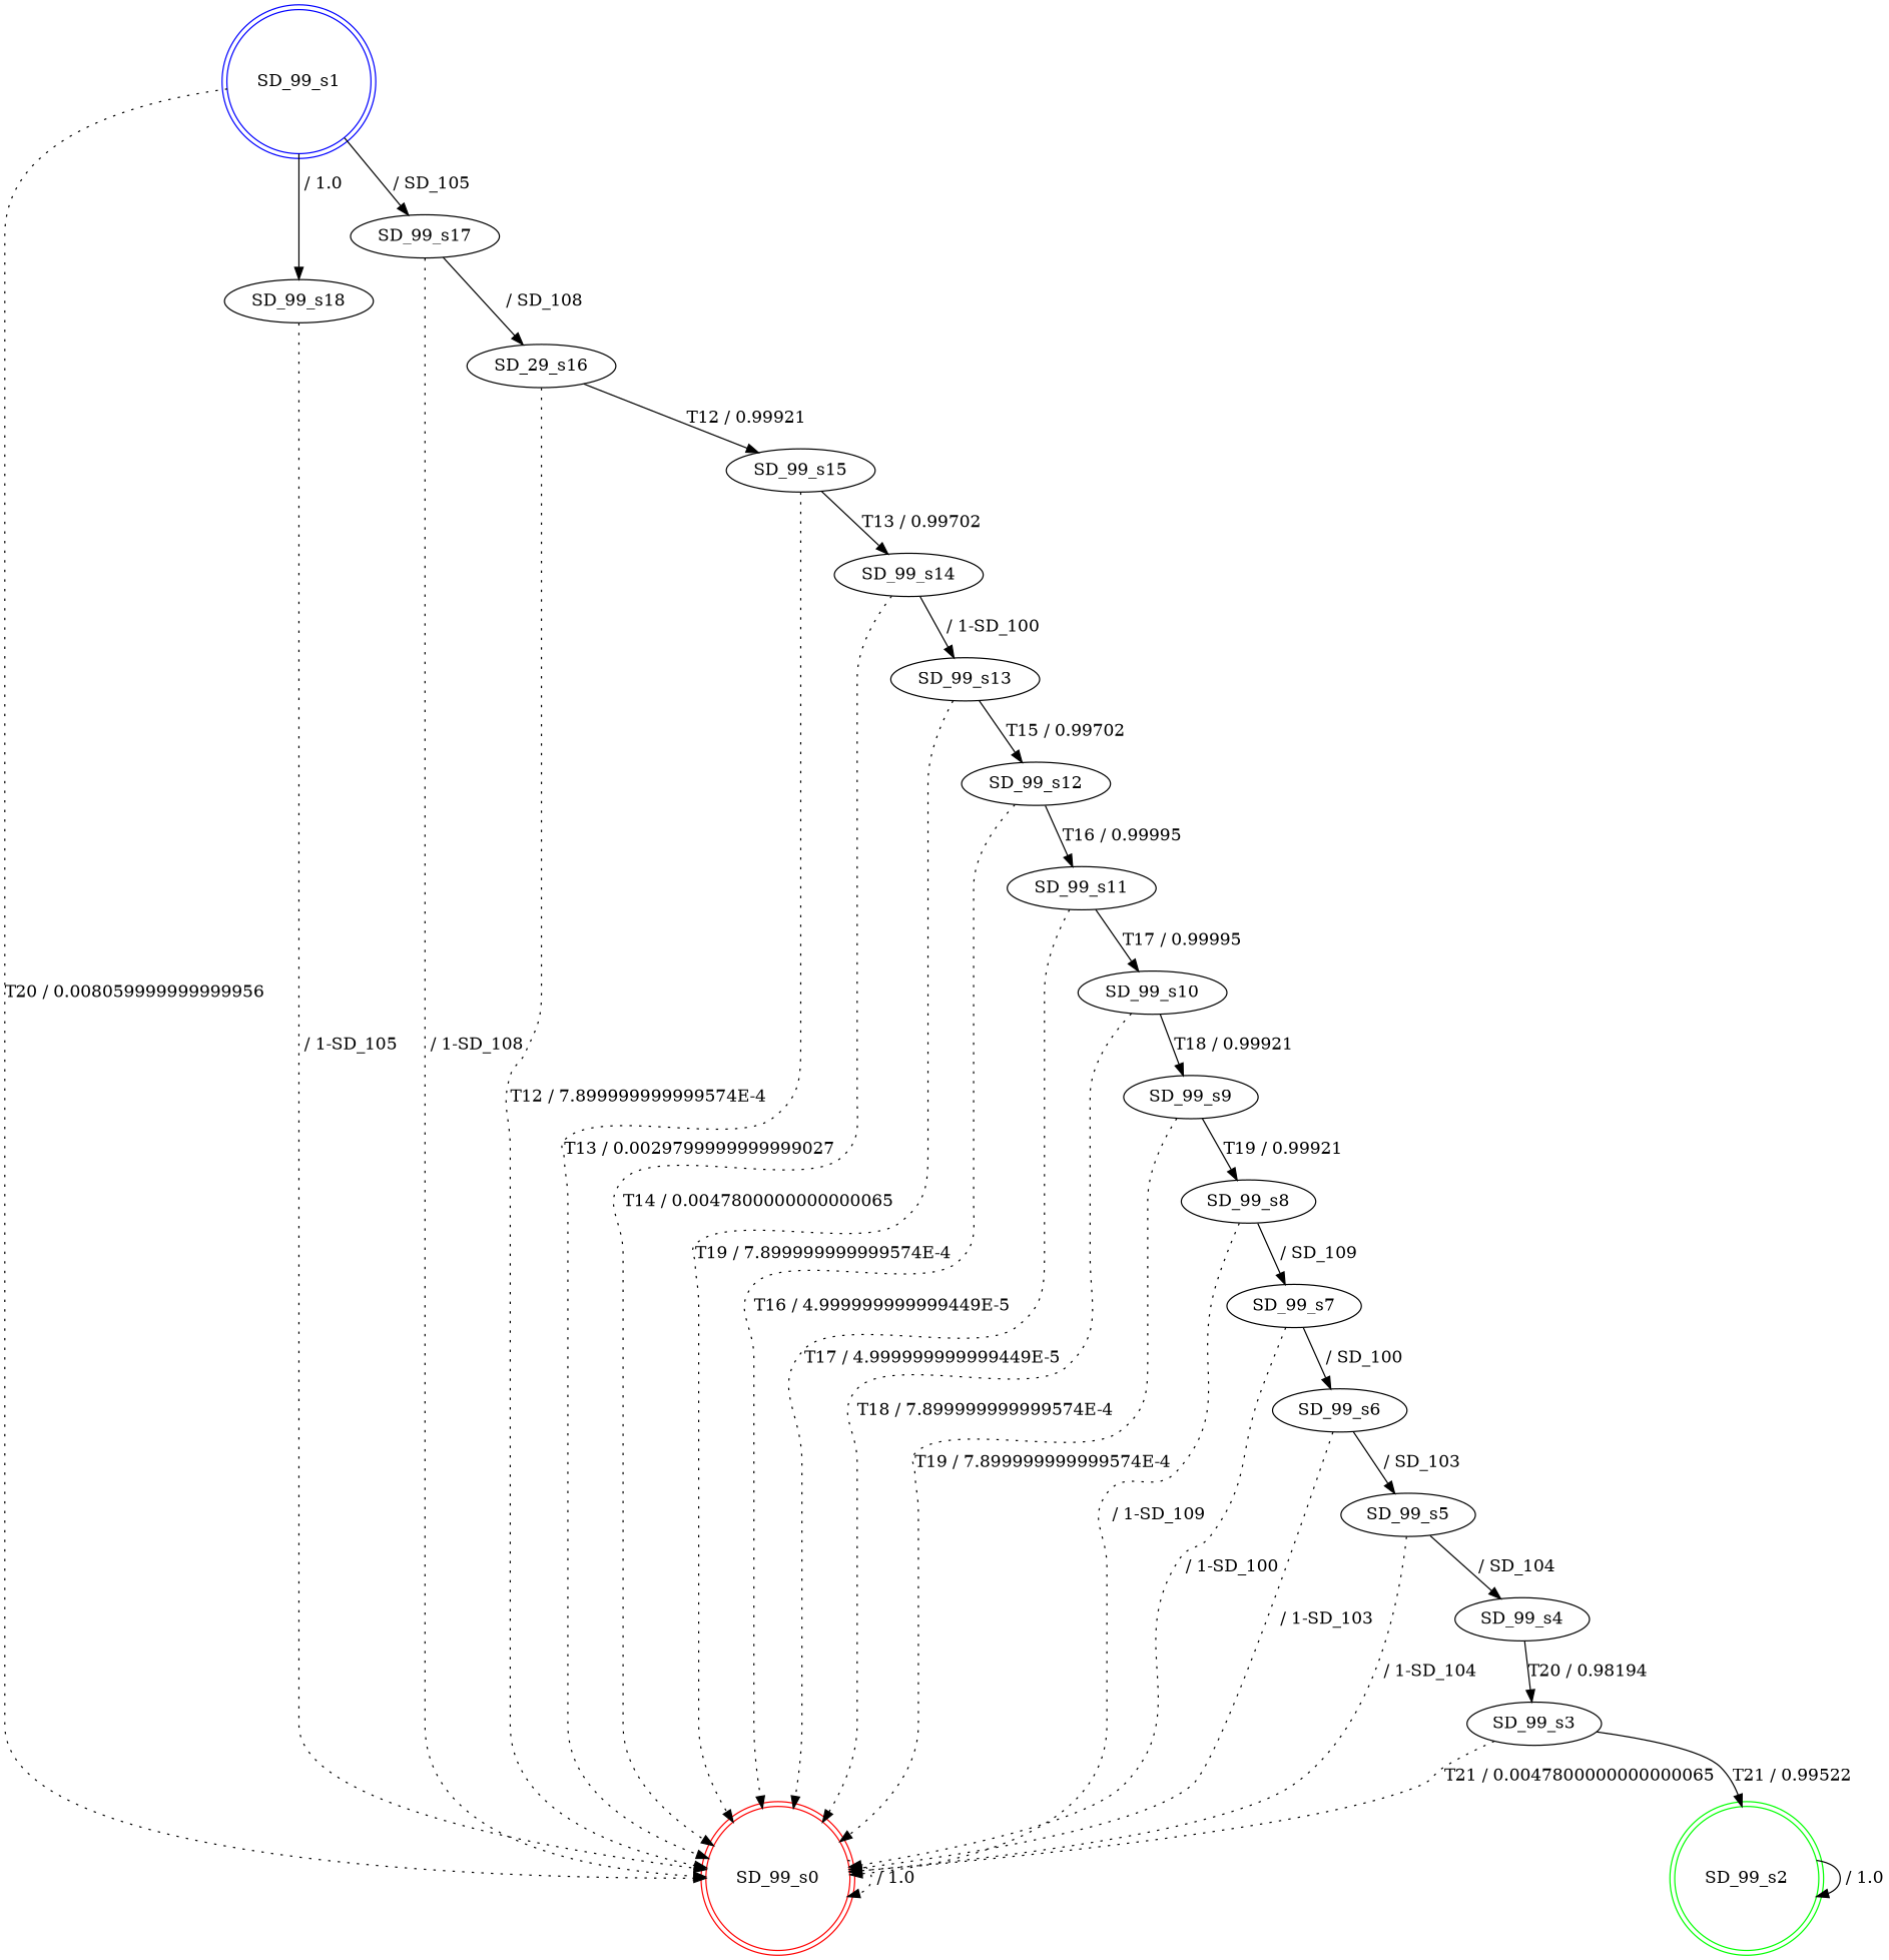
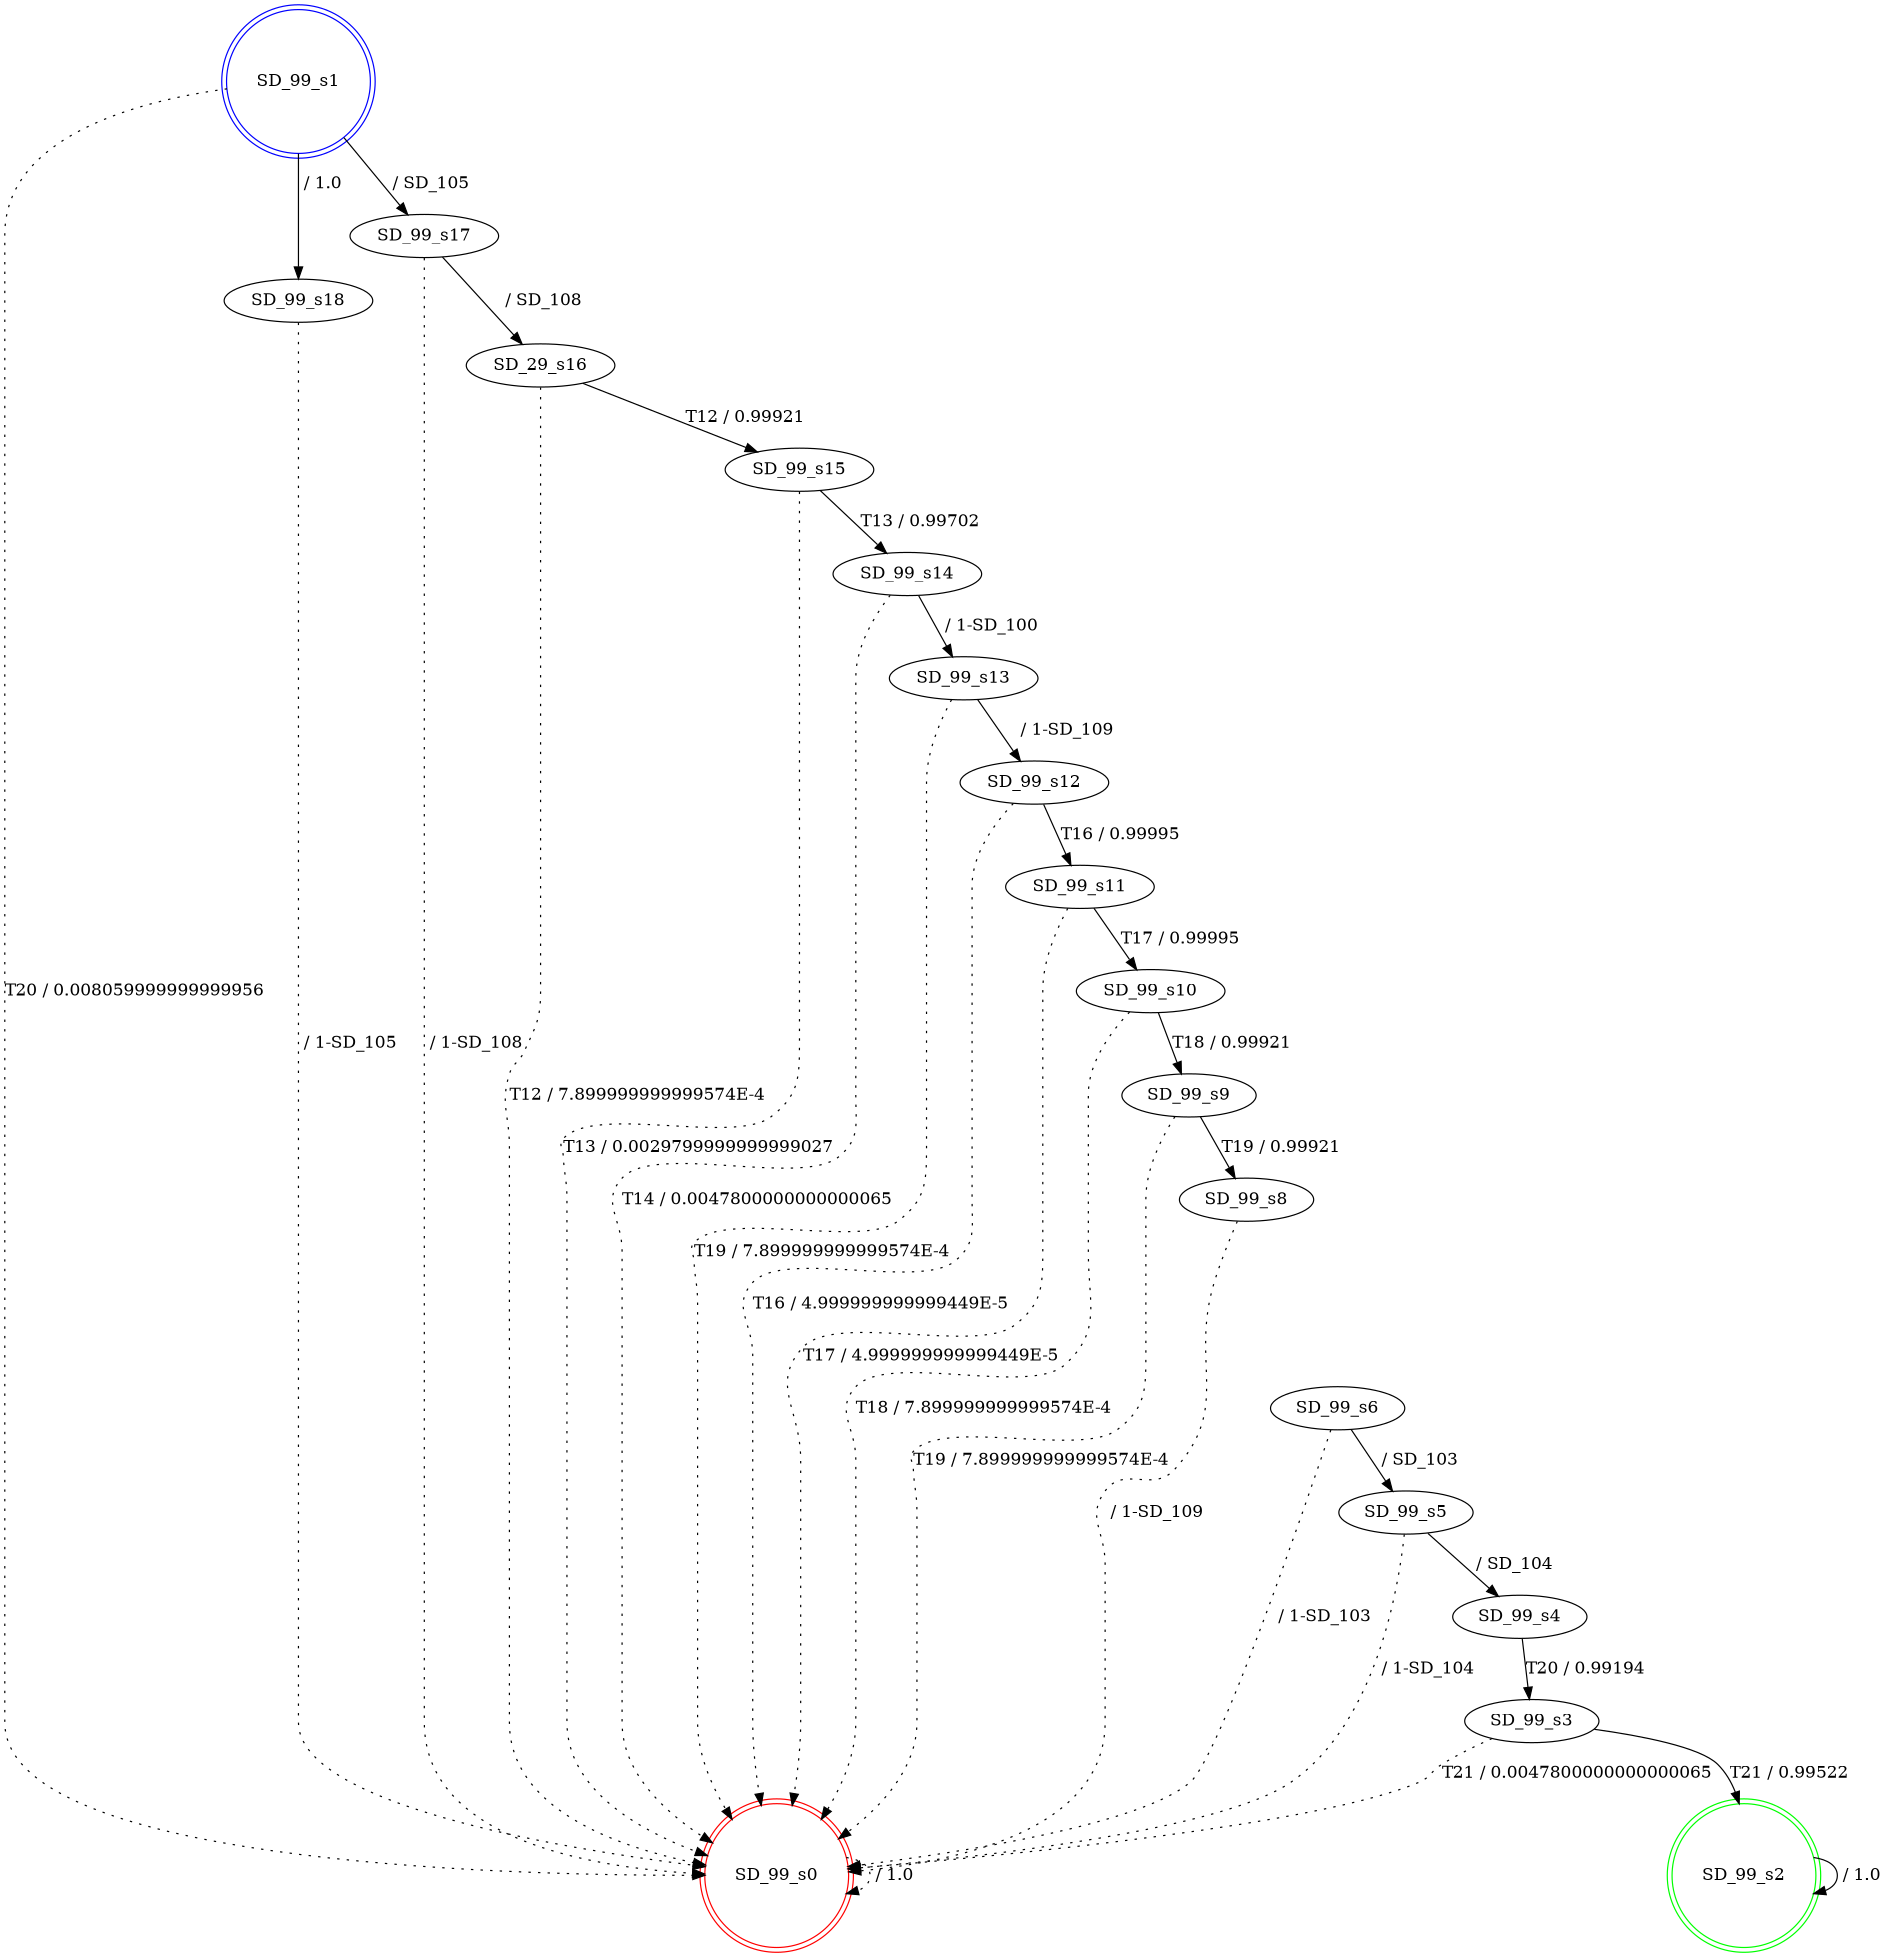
  digraph {
    n1 [color=red label=SD_99_s0 shape=doublecircle]
    n2 [color=blue label=SD_99_s1 shape=doublecircle]
    n3 [label=SD_99_s18]
    n4 [label=SD_99_s17]
    n5 [color=green label=SD_99_s2 shape=doublecircle]
    n6 [label=SD_99_s3]
    n7 [label=SD_99_s4]
    n8 [label=SD_99_s5]
    n9 [label=SD_99_s6]
-   n10 [label=SD_99_s7]
    n11 [label=SD_99_s8]
    n12 [label=SD_99_s9]
    n13 [label=SD_99_s10]
    n14 [label=SD_99_s11]
    n15 [label=SD_99_s12]
    n16 [label=SD_99_s13]
    n17 [label=SD_99_s14]
    n18 [label=SD_99_s15]
    n19 [label=SD_29_s16]
    n1 -> n1 [label=" / 1.0" style=dotted]
    n2 -> n1 [label="T20 / 0.008059999999999956" style=dotted]
    n2 -> n3 [label=" / 1.0"]
    n2 -> n4 [label=" / SD_105"]
    n3 -> n1 [label=" / 1-SD_105" style=dotted]
    n4 -> n1 [label=" / 1-SD_108" style=dotted]
    n4 -> n19 [label=" / SD_108"]
    n5 -> n5 [label=" / 1.0"]
    n6 -> n1 [label="T21 / 0.0047800000000000065" style=dotted]
    n6 -> n5 [label="T21 / 0.99522"]
-   n7 -> n6 [label="T20 / 0.98194"]
+   n7 -> n6 [label="T20 / 0.99194"]
    n8 -> n1 [label=" / 1-SD_104" style=dotted]
    n8 -> n7 [label=" / SD_104"]
    n9 -> n1 [label=" / 1-SD_103" style=dotted]
    n9 -> n8 [label=" / SD_103"]
-   n10 -> n1 [label=" / 1-SD_100" style=dotted]
-   n10 -> n9 [label=" / SD_100"]
    n11 -> n1 [label=" / 1-SD_109" style=dotted]
-   n11 -> n10 [label=" / SD_109"]
    n12 -> n1 [label="T19 / 7.899999999999574E-4" style=dotted]
    n12 -> n11 [label="T19 / 0.99921"]
    n13 -> n1 [label="T18 / 7.899999999999574E-4" style=dotted]
    n13 -> n12 [label="T18 / 0.99921"]
    n14 -> n1 [label="T17 / 4.999999999999449E-5" style=dotted]
    n14 -> n13 [label="T17 / 0.99995"]
    n15 -> n1 [label="T16 / 4.999999999999449E-5" style=dotted]
    n15 -> n14 [label="T16 / 0.99995"]
    n16 -> n1 [label="T19 / 7.899999999999574E-4" style=dotted]
-   n16 -> n15 [label="T15 / 0.99702"]
+   n16 -> n15 [label=" / 1-SD_109"]
    n17 -> n1 [label="T14 / 0.0047800000000000065" style=dotted]
    n17 -> n16 [label=" / 1-SD_100"]
    n18 -> n1 [label="T13 / 0.0029799999999999027" style=dotted]
    n18 -> n17 [label="T13 / 0.99702"]
    n19 -> n1 [label="T12 / 7.899999999999574E-4" style=dotted]
    n19 -> n18 [label="T12 / 0.99921"]
  }
